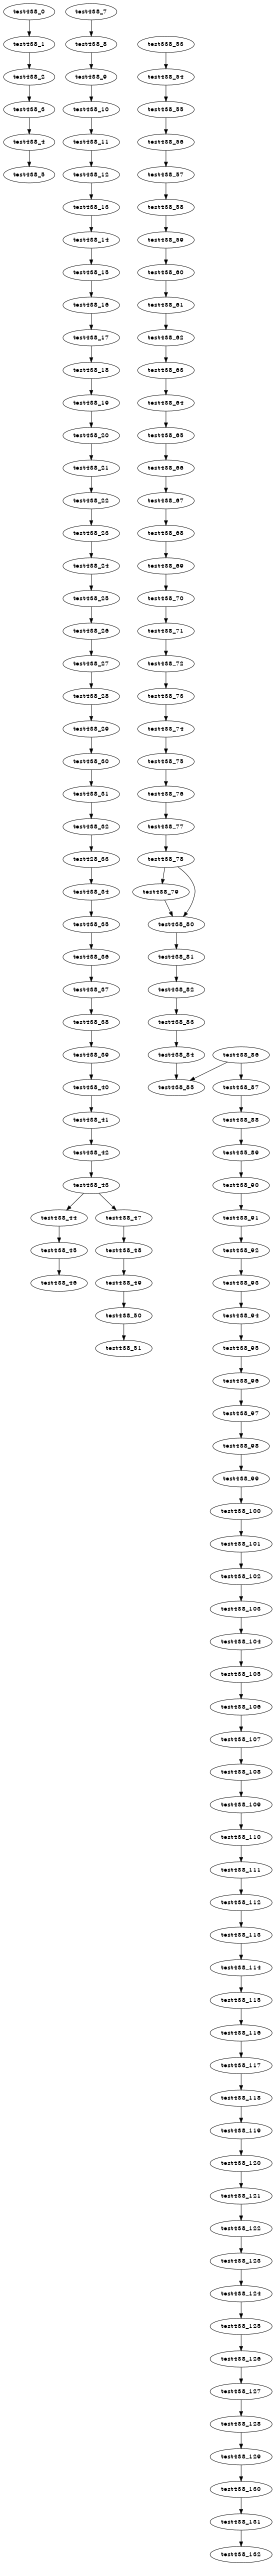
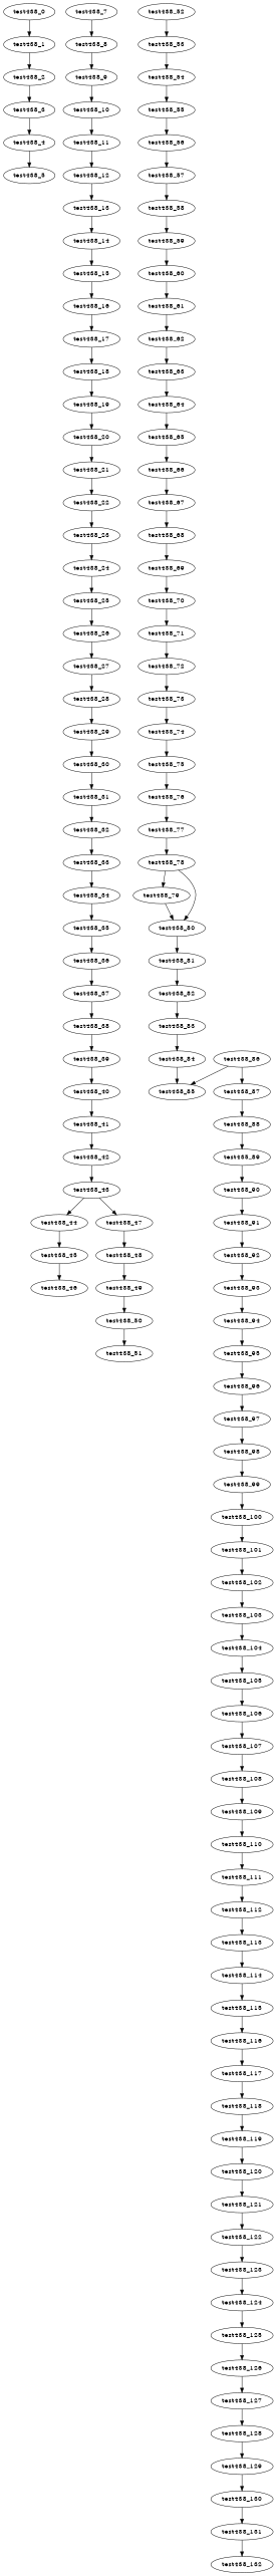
  digraph {
    test438_0
    test438_1
    test438_2
    test438_3
    test438_4
    test438_5
    test438_7
    test438_8
    test438_9
    test438_10
    test438_11
    test438_12
    test438_13
    test438_14
    test438_15
    test438_16
    test438_17
    test438_18
    test438_19
    test438_20
    test438_21
    test438_22
    test438_23
    test438_24
    test438_25
    test438_26
    test438_27
    test438_28
    test438_29
    test438_30
    test438_31
    test438_32
-   test438_33 [label=test428_33]
+   test438_33
    test438_34
    test438_35
    test438_36
    test438_37
    test438_38
    test438_39
    test438_40
    test438_41
    test438_42
    test438_43
    test438_44
    test438_47
    test438_45
    test438_46
    test438_48
    test438_49
    test438_50
    test438_51
-   test438_53 [label=test338_53]
+   test438_52
+   test438_53
    test438_54
    test438_55
    test438_56
    test438_57
    test438_58
    test438_59
    test438_60
    test438_61
    test438_62
    test438_63
    test438_64
    test438_65
    test438_66
    test438_67
    test438_68
    test438_69
    test438_70
    test438_71
    test438_72
    test438_73
    n74 [label=test433_74]
    test438_75
    test438_76
    test438_77
    test438_78
    test438_79
    test438_80
    test438_81
    test438_82
    test438_83
    test438_84
    test438_85
    test438_86
    test438_87
    test438_88
    n89 [label=test435_89]
    test438_90
    test438_91
    test438_92
    test438_93
    test438_94
    test438_95
    test438_96
    test438_97
    test438_98
    test438_99
    test438_100
    test438_101
    test438_102
    test438_103
    test438_104
    test438_105
    test438_106
    test438_107
    test438_108
    test438_109
    test438_110
    test438_111
    test438_112
    test438_113
    test438_114
    test438_115
    test438_116
    test438_117
    test438_118
    test438_119
    test438_120
    test438_121
    test438_122
    test438_123
    test438_124
    test438_125
    test438_126
    test438_127
    test438_128
    test438_129
    test438_130
    test438_131
    test438_132
    test438_0 -> test438_1
    test438_1 -> test438_2
    test438_2 -> test438_3
    test438_3 -> test438_4
    test438_4 -> test438_5
    test438_7 -> test438_8
    test438_8 -> test438_9
    test438_9 -> test438_10
    test438_10 -> test438_11
    test438_11 -> test438_12
    test438_12 -> test438_13
    test438_13 -> test438_14
    test438_14 -> test438_15
    test438_15 -> test438_16
    test438_16 -> test438_17
    test438_17 -> test438_18
    test438_18 -> test438_19
    test438_19 -> test438_20
    test438_20 -> test438_21
    test438_21 -> test438_22
    test438_22 -> test438_23
    test438_23 -> test438_24
    test438_24 -> test438_25
    test438_25 -> test438_26
    test438_26 -> test438_27
    test438_27 -> test438_28
    test438_28 -> test438_29
    test438_29 -> test438_30
    test438_30 -> test438_31
    test438_31 -> test438_32
    test438_32 -> test438_33
    test438_33 -> test438_34
    test438_34 -> test438_35
    test438_35 -> test438_36
    test438_36 -> test438_37
    test438_37 -> test438_38
    test438_38 -> test438_39
    test438_39 -> test438_40
    test438_40 -> test438_41
    test438_41 -> test438_42
    test438_42 -> test438_43
    test438_43 -> test438_44
    test438_43 -> test438_47
    test438_44 -> test438_45
    test438_47 -> test438_48
    test438_45 -> test438_46
    test438_48 -> test438_49
    test438_49 -> test438_50
    test438_50 -> test438_51
+   test438_52 -> test438_53
    test438_53 -> test438_54
    test438_54 -> test438_55
    test438_55 -> test438_56
    test438_56 -> test438_57
    test438_57 -> test438_58
    test438_58 -> test438_59
    test438_59 -> test438_60
    test438_60 -> test438_61
    test438_61 -> test438_62
    test438_62 -> test438_63
    test438_63 -> test438_64
    test438_64 -> test438_65
    test438_65 -> test438_66
    test438_66 -> test438_67
    test438_67 -> test438_68
    test438_68 -> test438_69
    test438_69 -> test438_70
    test438_70 -> test438_71
    test438_71 -> test438_72
    test438_72 -> test438_73
    test438_73 -> n74
    n74 -> test438_75
    test438_75 -> test438_76
    test438_76 -> test438_77
    test438_77 -> test438_78
    test438_78 -> test438_79
    test438_78 -> test438_80
    test438_79 -> test438_80
    test438_80 -> test438_81
    test438_81 -> test438_82
    test438_82 -> test438_83
    test438_83 -> test438_84
    test438_84 -> test438_85
    test438_86 -> test438_85
    test438_86 -> test438_87
    test438_87 -> test438_88
    test438_88 -> n89
    n89 -> test438_90
    test438_90 -> test438_91
    test438_91 -> test438_92
    test438_92 -> test438_93
    test438_93 -> test438_94
    test438_94 -> test438_95
    test438_95 -> test438_96
    test438_96 -> test438_97
    test438_97 -> test438_98
    test438_98 -> test438_99
    test438_99 -> test438_100
    test438_100 -> test438_101
    test438_101 -> test438_102
    test438_102 -> test438_103
    test438_103 -> test438_104
    test438_104 -> test438_105
    test438_105 -> test438_106
    test438_106 -> test438_107
    test438_107 -> test438_108
    test438_108 -> test438_109
    test438_109 -> test438_110
    test438_110 -> test438_111
    test438_111 -> test438_112
    test438_112 -> test438_113
    test438_113 -> test438_114
    test438_114 -> test438_115
    test438_115 -> test438_116
    test438_116 -> test438_117
    test438_117 -> test438_118
    test438_118 -> test438_119
    test438_119 -> test438_120
    test438_120 -> test438_121
    test438_121 -> test438_122
    test438_122 -> test438_123
    test438_123 -> test438_124
    test438_124 -> test438_125
    test438_125 -> test438_126
    test438_126 -> test438_127
    test438_127 -> test438_128
    test438_128 -> test438_129
    test438_129 -> test438_130
    test438_130 -> test438_131
    test438_131 -> test438_132
  }
